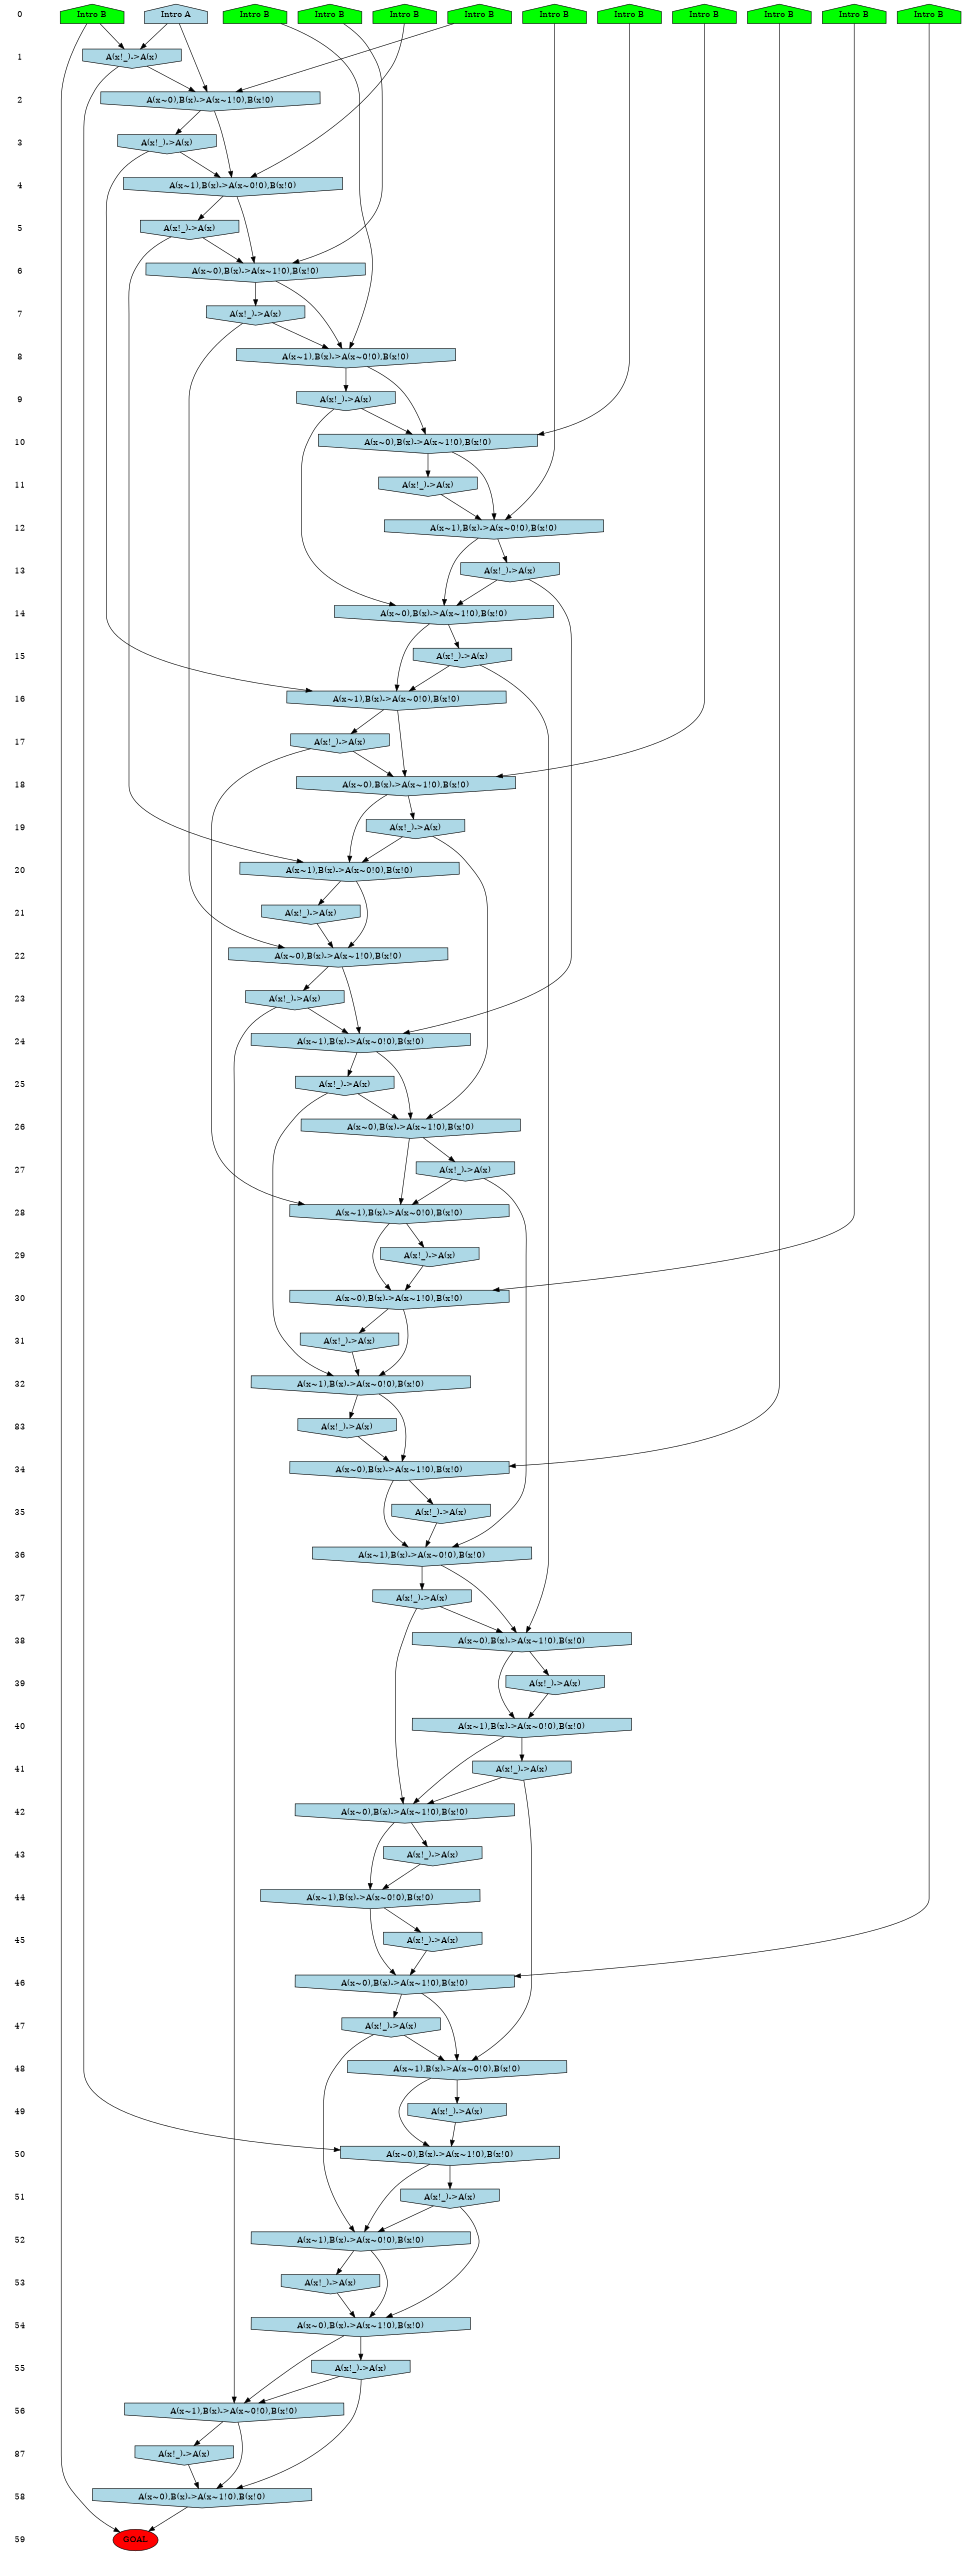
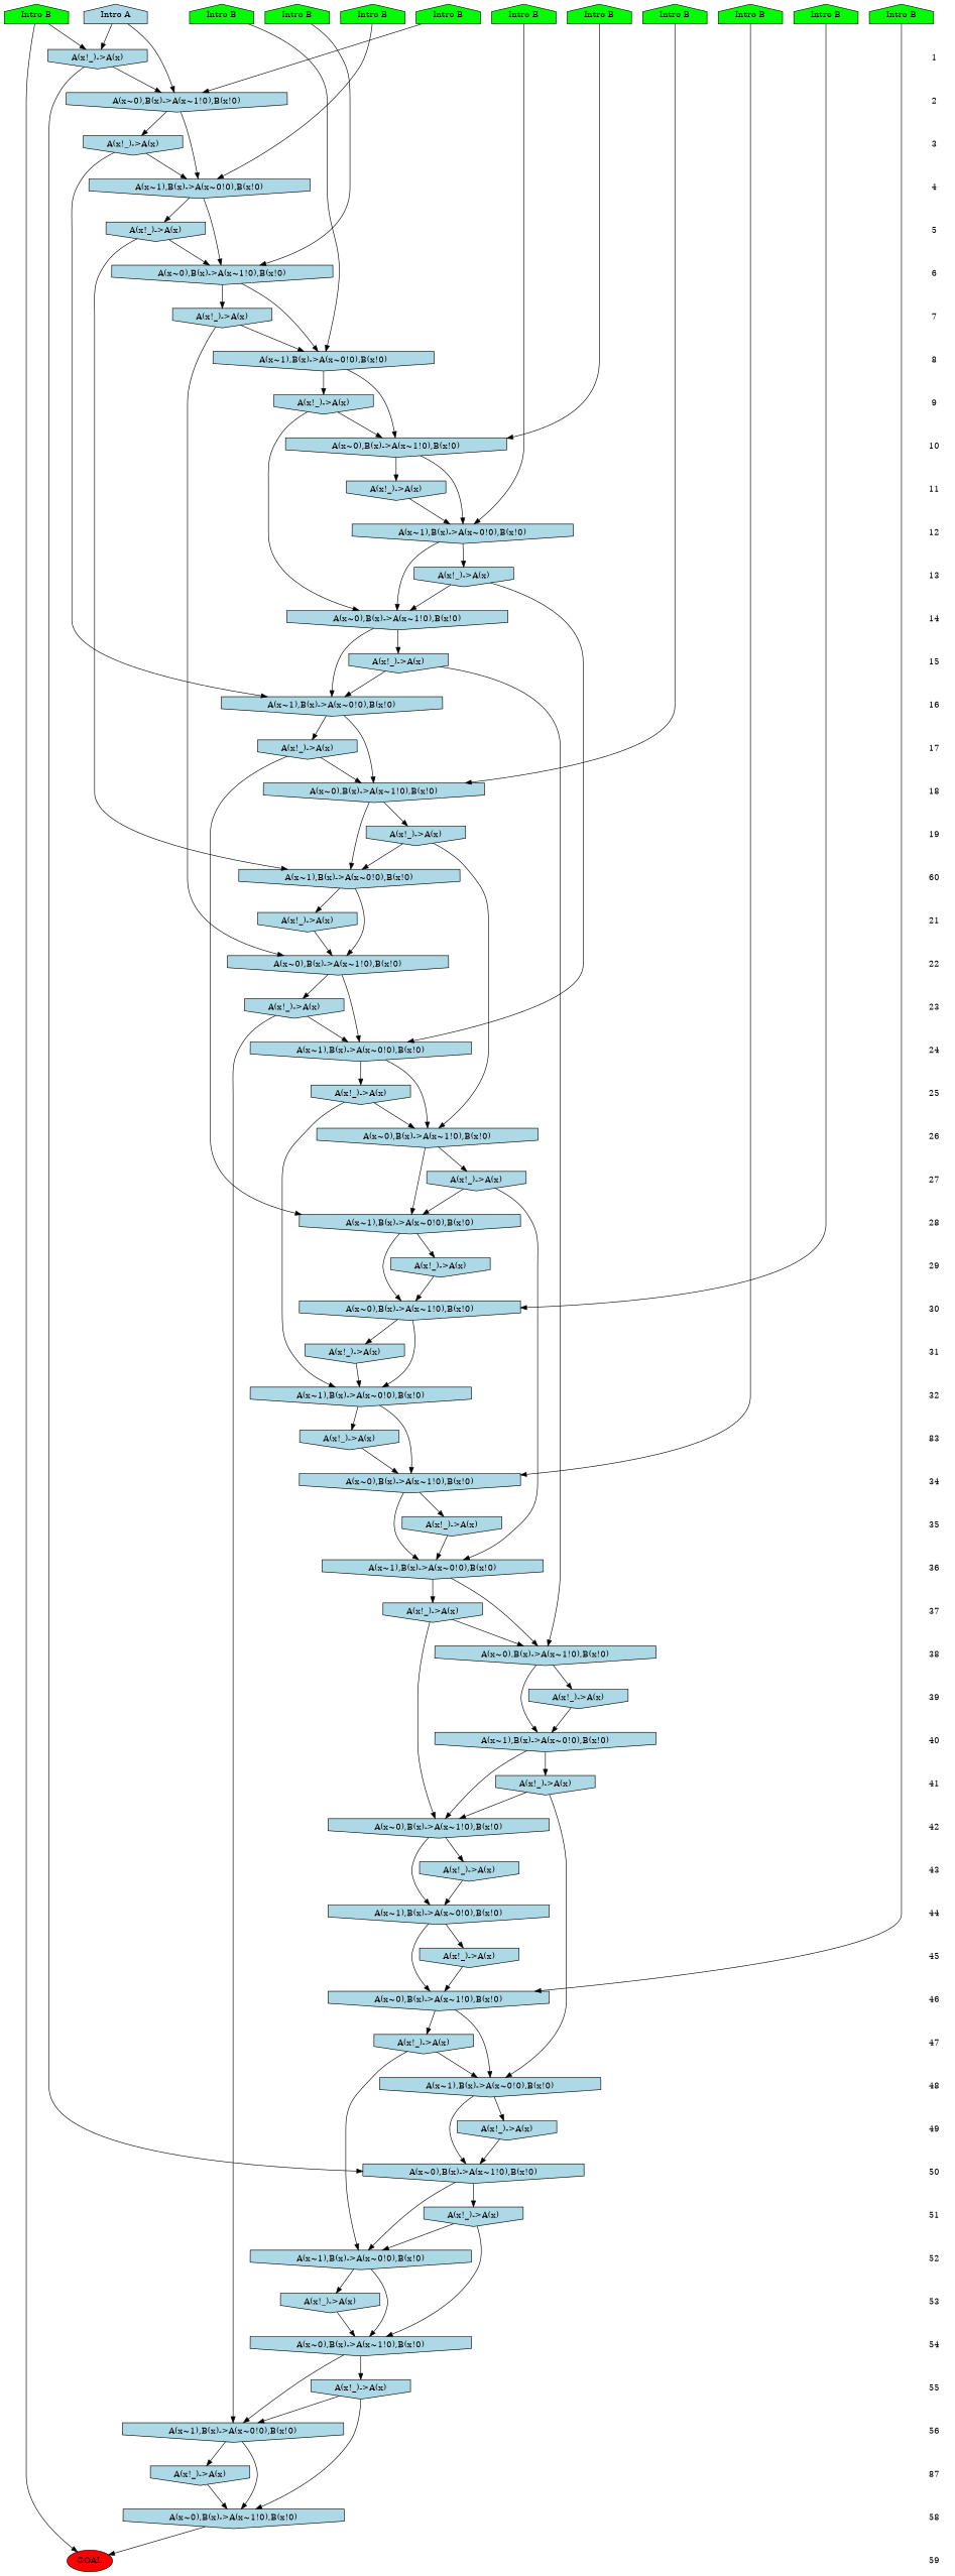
  digraph {
    ranksep=.5
    node [shape=plaintext style=filled]
-   0 [style=""]
    n2 [fillcolor=lightblue label="Intro A" shape=house]
    n3 [fillcolor=green label="Intro B" shape=house]
    n4 [fillcolor=green label="Intro B" shape=house]
    n5 [fillcolor=green label="Intro B" shape=house]
    n6 [fillcolor=green label="Intro B" shape=house]
    n7 [fillcolor=green label="Intro B" shape=house]
    n8 [fillcolor=green label="Intro B" shape=house]
    n9 [fillcolor=green label="Intro B" shape=house]
    n10 [fillcolor=green label="Intro B" shape=house]
    n11 [fillcolor=green label="Intro B" shape=house]
    n12 [fillcolor=green label="Intro B" shape=house]
    n13 [fillcolor=green label="Intro B" shape=house]
    4 [style=""]
    n15 [fillcolor=lightblue label="A(x~1),B(x)->A(x~0!0),B(x!0)" shape=invhouse]
    1 [style=""]
    n17 [fillcolor=lightblue label="A(x!_)->A(x)" shape=invhouse]
    2 [style=""]
    n19 [fillcolor=lightblue label="A(x~0),B(x)->A(x~1!0),B(x!0)" shape=invhouse]
    3 [style=""]
    n21 [fillcolor=lightblue label="A(x!_)->A(x)" shape=invhouse]
    5 [style=""]
    n23 [fillcolor=lightblue label="A(x!_)->A(x)" shape=invhouse]
    6 [style=""]
    n25 [fillcolor=lightblue label="A(x~0),B(x)->A(x~1!0),B(x!0)" shape=invhouse]
    7 [style=""]
    n27 [fillcolor=lightblue label="A(x!_)->A(x)" shape=invhouse]
    8 [style=""]
    n29 [fillcolor=lightblue label="A(x~1),B(x)->A(x~0!0),B(x!0)" shape=invhouse]
    9 [style=""]
    n31 [fillcolor=lightblue label="A(x!_)->A(x)" shape=invhouse]
    10 [style=""]
    n33 [fillcolor=lightblue label="A(x~0),B(x)->A(x~1!0),B(x!0)" shape=invhouse]
    11 [style=""]
    n35 [fillcolor=lightblue label="A(x!_)->A(x)" shape=invhouse]
    12 [style=""]
    n37 [fillcolor=lightblue label="A(x~1),B(x)->A(x~0!0),B(x!0)" shape=invhouse]
    13 [style=""]
    n39 [fillcolor=lightblue label="A(x!_)->A(x)" shape=invhouse]
    14 [style=""]
    n41 [fillcolor=lightblue label="A(x~0),B(x)->A(x~1!0),B(x!0)" shape=invhouse]
    15 [style=""]
    n43 [fillcolor=lightblue label="A(x!_)->A(x)" shape=invhouse]
    16 [style=""]
    n45 [fillcolor=lightblue label="A(x~1),B(x)->A(x~0!0),B(x!0)" shape=invhouse]
    17 [style=""]
    n47 [fillcolor=lightblue label="A(x!_)->A(x)" shape=invhouse]
    18 [style=""]
    n49 [fillcolor=lightblue label="A(x~0),B(x)->A(x~1!0),B(x!0)" shape=invhouse]
    19 [style=""]
    n51 [fillcolor=lightblue label="A(x!_)->A(x)" shape=invhouse]
-   20 [style=""]
+   20 [label=60 style=""]
    n53 [fillcolor=lightblue label="A(x~1),B(x)->A(x~0!0),B(x!0)" shape=invhouse]
    21 [style=""]
    n55 [fillcolor=lightblue label="A(x!_)->A(x)" shape=invhouse]
    22 [style=""]
    n57 [fillcolor=lightblue label="A(x~0),B(x)->A(x~1!0),B(x!0)" shape=invhouse]
    23 [style=""]
    n59 [fillcolor=lightblue label="A(x!_)->A(x)" shape=invhouse]
    24 [style=""]
    n61 [fillcolor=lightblue label="A(x~1),B(x)->A(x~0!0),B(x!0)" shape=invhouse]
    25 [style=""]
    n63 [fillcolor=lightblue label="A(x!_)->A(x)" shape=invhouse]
    26 [style=""]
    n65 [fillcolor=lightblue label="A(x~0),B(x)->A(x~1!0),B(x!0)" shape=invhouse]
    27 [style=""]
    n67 [fillcolor=lightblue label="A(x!_)->A(x)" shape=invhouse]
    28 [style=""]
    n69 [fillcolor=lightblue label="A(x~1),B(x)->A(x~0!0),B(x!0)" shape=invhouse]
    29 [style=""]
    n71 [fillcolor=lightblue label="A(x!_)->A(x)" shape=invhouse]
    30 [style=""]
    n73 [fillcolor=lightblue label="A(x~0),B(x)->A(x~1!0),B(x!0)" shape=invhouse]
    31 [style=""]
    n75 [fillcolor=lightblue label="A(x!_)->A(x)" shape=invhouse]
    32 [style=""]
    n77 [fillcolor=lightblue label="A(x~1),B(x)->A(x~0!0),B(x!0)" shape=invhouse]
    n78 [label=83 style=""]
    n79 [fillcolor=lightblue label="A(x!_)->A(x)" shape=invhouse]
    34 [style=""]
    n81 [fillcolor=lightblue label="A(x~0),B(x)->A(x~1!0),B(x!0)" shape=invhouse]
    35 [style=""]
    n83 [fillcolor=lightblue label="A(x!_)->A(x)" shape=invhouse]
    36 [style=""]
    n85 [fillcolor=lightblue label="A(x~1),B(x)->A(x~0!0),B(x!0)" shape=invhouse]
    37 [style=""]
    n87 [fillcolor=lightblue label="A(x!_)->A(x)" shape=invhouse]
    38 [style=""]
    n89 [fillcolor=lightblue label="A(x~0),B(x)->A(x~1!0),B(x!0)" shape=invhouse]
    39 [style=""]
    n91 [fillcolor=lightblue label="A(x!_)->A(x)" shape=invhouse]
    40 [style=""]
    n93 [fillcolor=lightblue label="A(x~1),B(x)->A(x~0!0),B(x!0)" shape=invhouse]
    41 [style=""]
    n95 [fillcolor=lightblue label="A(x!_)->A(x)" shape=invhouse]
    42 [style=""]
    n97 [fillcolor=lightblue label="A(x~0),B(x)->A(x~1!0),B(x!0)" shape=invhouse]
    43 [style=""]
    n99 [fillcolor=lightblue label="A(x!_)->A(x)" shape=invhouse]
    44 [style=""]
    n101 [fillcolor=lightblue label="A(x~1),B(x)->A(x~0!0),B(x!0)" shape=invhouse]
    45 [style=""]
    n103 [fillcolor=lightblue label="A(x!_)->A(x)" shape=invhouse]
    46 [style=""]
    n105 [fillcolor=lightblue label="A(x~0),B(x)->A(x~1!0),B(x!0)" shape=invhouse]
    47 [style=""]
    n107 [fillcolor=lightblue label="A(x!_)->A(x)" shape=invhouse]
    48 [style=""]
    n109 [fillcolor=lightblue label="A(x~1),B(x)->A(x~0!0),B(x!0)" shape=invhouse]
    49 [style=""]
    n111 [fillcolor=lightblue label="A(x!_)->A(x)" shape=invhouse]
    50 [style=""]
    n113 [fillcolor=lightblue label="A(x~0),B(x)->A(x~1!0),B(x!0)" shape=invhouse]
    51 [style=""]
    n115 [fillcolor=lightblue label="A(x!_)->A(x)" shape=invhouse]
    52 [style=""]
    n117 [fillcolor=lightblue label="A(x~1),B(x)->A(x~0!0),B(x!0)" shape=invhouse]
    53 [style=""]
    n119 [fillcolor=lightblue label="A(x!_)->A(x)" shape=invhouse]
    54 [style=""]
    n121 [fillcolor=lightblue label="A(x~0),B(x)->A(x~1!0),B(x!0)" shape=invhouse]
    55 [style=""]
    n123 [fillcolor=lightblue label="A(x!_)->A(x)" shape=invhouse]
    56 [style=""]
    n125 [fillcolor=lightblue label="A(x~1),B(x)->A(x~0!0),B(x!0)" shape=invhouse]
    n126 [label=87 style=""]
    n127 [fillcolor=lightblue label="A(x!_)->A(x)" shape=invhouse]
    58 [style=""]
    n129 [fillcolor=lightblue label="A(x~0),B(x)->A(x~1!0),B(x!0)" shape=invhouse]
    59 [style=""]
    n131 [fillcolor=red label=GOAL shape=""]
    subgraph sub_1 {
      rank=same
-     0
      n2
      n3
      n4
      n5
      n6
      n7
      n8
      n9
      n10
      n11
      n12
      n13
    }
    subgraph sub_2 {
      rank=same
      4
      n15
    }
    subgraph sub_3 {
      rank=same
      1
      n17
    }
    subgraph sub_4 {
      rank=same
      2
      n19
    }
    subgraph sub_5 {
      rank=same
      3
      n21
    }
    subgraph sub_6 {
      rank=same
      5
      n23
    }
    subgraph sub_7 {
      rank=same
      6
      n25
    }
    subgraph sub_8 {
      rank=same
      7
      n27
    }
    subgraph sub_9 {
      rank=same
      8
      n29
    }
    subgraph sub_10 {
      rank=same
      9
      n31
    }
    subgraph sub_11 {
      rank=same
      10
      n33
    }
    subgraph sub_12 {
      rank=same
      11
      n35
    }
    subgraph sub_13 {
      rank=same
      12
      n37
    }
    subgraph sub_14 {
      rank=same
      13
      n39
    }
    subgraph sub_15 {
      rank=same
      14
      n41
    }
    subgraph sub_16 {
      rank=same
      15
      n43
    }
    subgraph sub_17 {
      rank=same
      16
      n45
    }
    subgraph sub_18 {
      rank=same
      17
      n47
    }
    subgraph sub_19 {
      rank=same
      18
      n49
    }
    subgraph sub_20 {
      rank=same
      19
      n51
    }
    subgraph sub_21 {
      rank=same
      20
      n53
    }
    subgraph sub_22 {
      rank=same
      21
      n55
    }
    subgraph sub_23 {
      rank=same
      22
      n57
    }
    subgraph sub_24 {
      rank=same
      23
      n59
    }
    subgraph sub_25 {
      rank=same
      24
      n61
    }
    subgraph sub_26 {
      rank=same
      25
      n63
    }
    subgraph sub_27 {
      rank=same
      26
      n65
    }
    subgraph sub_28 {
      rank=same
      27
      n67
    }
    subgraph sub_29 {
      rank=same
      28
      n69
    }
    subgraph sub_30 {
      rank=same
      29
      n71
    }
    subgraph sub_31 {
      rank=same
      30
      n73
    }
    subgraph sub_32 {
      rank=same
      31
      n75
    }
    subgraph sub_33 {
      rank=same
      32
      n77
    }
    subgraph sub_34 {
      rank=same
      n78
      n79
    }
    subgraph sub_35 {
      rank=same
      34
      n81
    }
    subgraph sub_36 {
      rank=same
      35
      n83
    }
    subgraph sub_37 {
      rank=same
      36
      n85
    }
    subgraph sub_38 {
      rank=same
      37
      n87
    }
    subgraph sub_39 {
      rank=same
      38
      n89
    }
    subgraph sub_40 {
      rank=same
      39
      n91
    }
    subgraph sub_41 {
      rank=same
      40
      n93
    }
    subgraph sub_42 {
      rank=same
      41
      n95
    }
    subgraph sub_43 {
      rank=same
      42
      n97
    }
    subgraph sub_44 {
      rank=same
      43
      n99
    }
    subgraph sub_45 {
      rank=same
      44
      n101
    }
    subgraph sub_46 {
      rank=same
      45
      n103
    }
    subgraph sub_47 {
      rank=same
      46
      n105
    }
    subgraph sub_48 {
      rank=same
      47
      n107
    }
    subgraph sub_49 {
      rank=same
      48
      n109
    }
    subgraph sub_50 {
      rank=same
      49
      n111
    }
    subgraph sub_51 {
      rank=same
      50
      n113
    }
    subgraph sub_52 {
      rank=same
      51
      n115
    }
    subgraph sub_53 {
      rank=same
      52
      n117
    }
    subgraph sub_54 {
      rank=same
      53
      n119
    }
    subgraph sub_55 {
      rank=same
      54
      n121
    }
    subgraph sub_56 {
      rank=same
      55
      n123
    }
    subgraph sub_57 {
      rank=same
      56
      n125
    }
    subgraph sub_58 {
      rank=same
      n126
      n127
    }
    subgraph sub_59 {
      rank=same
      58
      n129
    }
    subgraph sub_60 {
      rank=same
      59
      n131
    }
-   0 -> 1 [style=invis]
    n2 -> n17
    n2 -> n19
    n3 -> n17
    n3 -> n131
    n4 -> n73
    n5 -> n105
    n6 -> n15
    n7 -> n49
    n8 -> n33
    n9 -> n25
    n10 -> n81
    n11 -> n29
    n12 -> n37
    n13 -> n19
    4 -> 5 [style=invis]
    n15 -> n23
    n15 -> n25
    1 -> 2 [style=invis]
    n17 -> n19
    n17 -> n113
    2 -> 3 [style=invis]
    n19 -> n15
    n19 -> n21
    3 -> 4 [style=invis]
    n21 -> n15
    n21 -> n45
    5 -> 6 [style=invis]
    n23 -> n25
    n23 -> n53
    6 -> 7 [style=invis]
    n25 -> n27
    n25 -> n29
    7 -> 8 [style=invis]
    n27 -> n29
    n27 -> n57
    8 -> 9 [style=invis]
    n29 -> n31
    n29 -> n33
    9 -> 10 [style=invis]
    n31 -> n33
    n31 -> n41
    10 -> 11 [style=invis]
    n33 -> n35
    n33 -> n37
    11 -> 12 [style=invis]
    n35 -> n37
    12 -> 13 [style=invis]
    n37 -> n39
    n37 -> n41
    13 -> 14 [style=invis]
    n39 -> n41
    n39 -> n61
    14 -> 15 [style=invis]
    n41 -> n43
    n41 -> n45
    15 -> 16 [style=invis]
    n43 -> n45
    n43 -> n89
    16 -> 17 [style=invis]
    n45 -> n47
    n45 -> n49
    17 -> 18 [style=invis]
    n47 -> n49
    n47 -> n69
    18 -> 19 [style=invis]
    n49 -> n51
    n49 -> n53
    19 -> 20 [style=invis]
    n51 -> n53
    n51 -> n65
    20 -> 21 [style=invis]
    n53 -> n55
    n53 -> n57
    21 -> 22 [style=invis]
    n55 -> n57
    22 -> 23 [style=invis]
    n57 -> n59
    n57 -> n61
    23 -> 24 [style=invis]
    n59 -> n61
    n59 -> n125
    24 -> 25 [style=invis]
    n61 -> n63
    n61 -> n65
    25 -> 26 [style=invis]
    n63 -> n65
    n63 -> n77
    26 -> 27 [style=invis]
    n65 -> n67
    n65 -> n69
    27 -> 28 [style=invis]
    n67 -> n69
    n67 -> n85
    28 -> 29 [style=invis]
    n69 -> n71
    n69 -> n73
    29 -> 30 [style=invis]
    n71 -> n73
    30 -> 31 [style=invis]
    n73 -> n75
    n73 -> n77
    31 -> 32 [style=invis]
    n75 -> n77
    32 -> n78 [style=invis]
    n77 -> n79
    n77 -> n81
    n78 -> 34 [style=invis]
    n79 -> n81
    34 -> 35 [style=invis]
    n81 -> n83
    n81 -> n85
    35 -> 36 [style=invis]
    n83 -> n85
    36 -> 37 [style=invis]
    n85 -> n87
    n85 -> n89
    37 -> 38 [style=invis]
    n87 -> n89
    n87 -> n97
    38 -> 39 [style=invis]
    n89 -> n91
    n89 -> n93
    39 -> 40 [style=invis]
    n91 -> n93
    40 -> 41 [style=invis]
    n93 -> n95
    n93 -> n97
    41 -> 42 [style=invis]
    n95 -> n97
    n95 -> n109
    42 -> 43 [style=invis]
    n97 -> n99
    n97 -> n101
    43 -> 44 [style=invis]
    n99 -> n101
    44 -> 45 [style=invis]
    n101 -> n103
    n101 -> n105
    45 -> 46 [style=invis]
    n103 -> n105
    46 -> 47 [style=invis]
    n105 -> n107
    n105 -> n109
    47 -> 48 [style=invis]
    n107 -> n109
    n107 -> n117
    48 -> 49 [style=invis]
    n109 -> n111
    n109 -> n113
    49 -> 50 [style=invis]
    n111 -> n113
    50 -> 51 [style=invis]
    n113 -> n115
    n113 -> n117
    51 -> 52 [style=invis]
    n115 -> n117
    n115 -> n121
    52 -> 53 [style=invis]
    n117 -> n119
    n117 -> n121
    53 -> 54 [style=invis]
    n119 -> n121
    54 -> 55 [style=invis]
    n121 -> n123
    n121 -> n125
    55 -> 56 [style=invis]
    n123 -> n125
    n123 -> n129
    56 -> n126 [style=invis]
    n125 -> n127
    n125 -> n129
    n126 -> 58 [style=invis]
    n127 -> n129
    58 -> 59 [style=invis]
    n129 -> n131
  }
